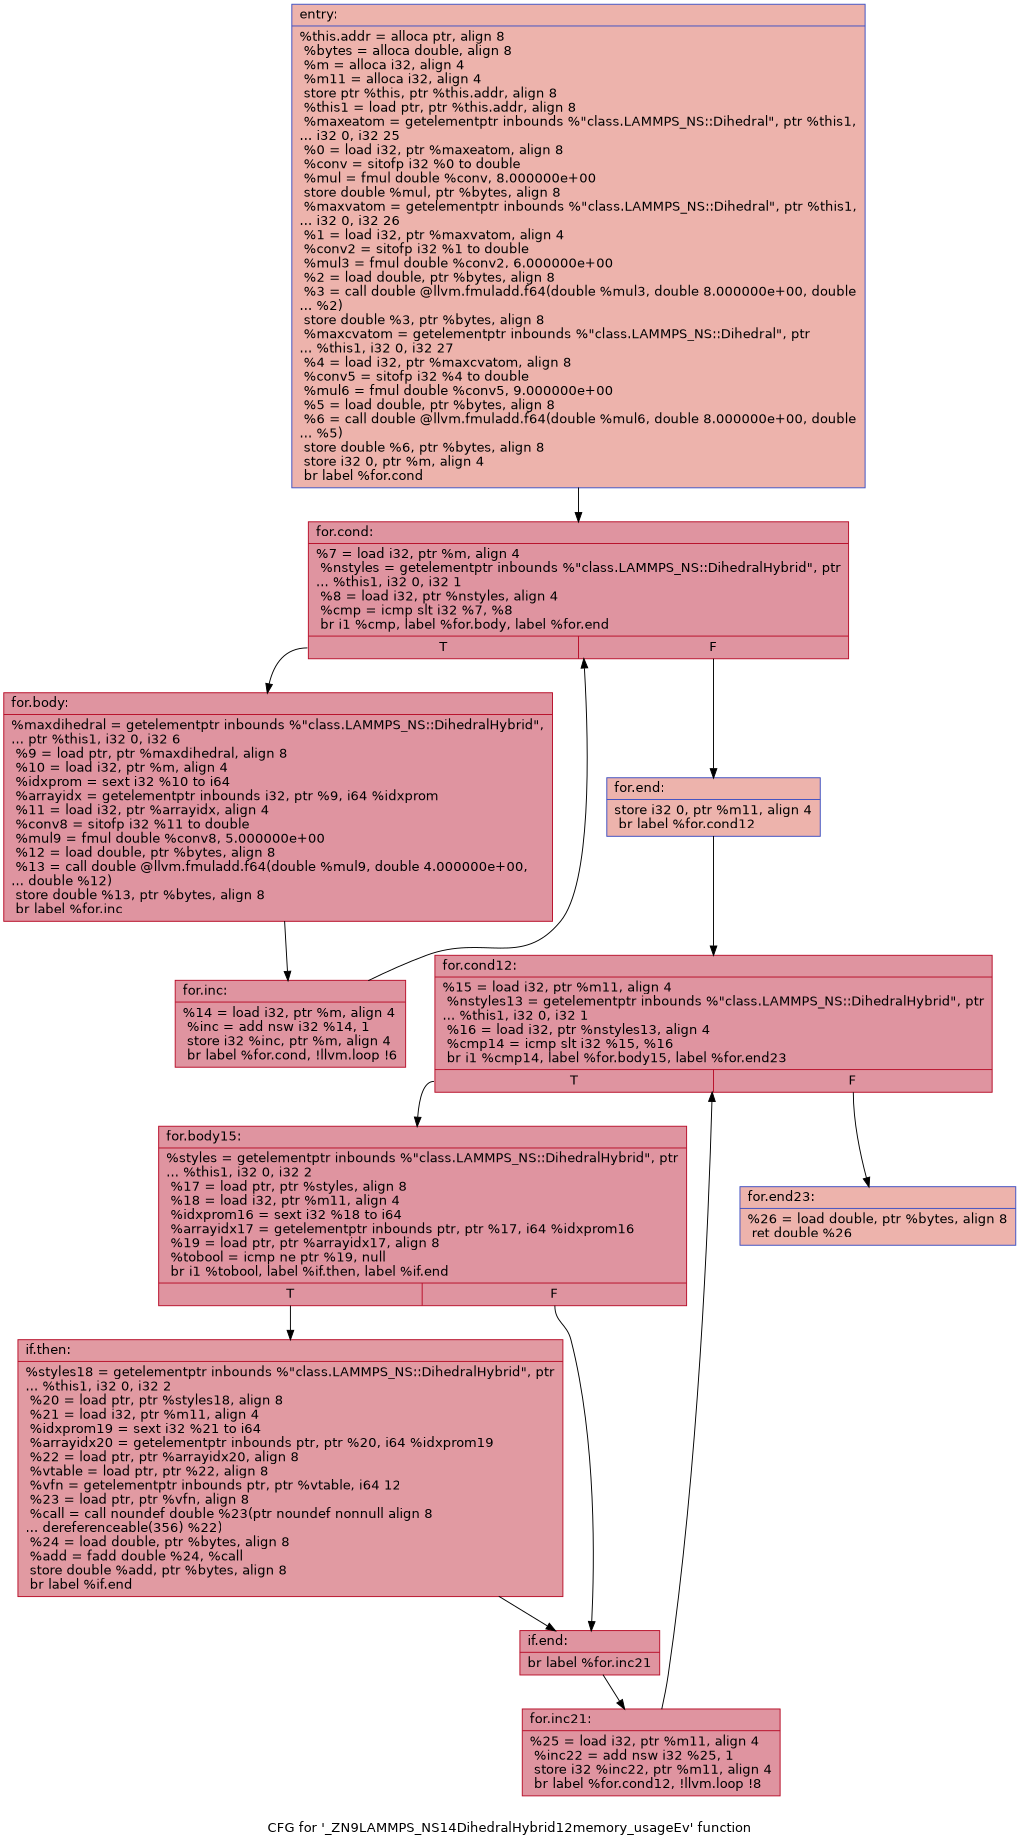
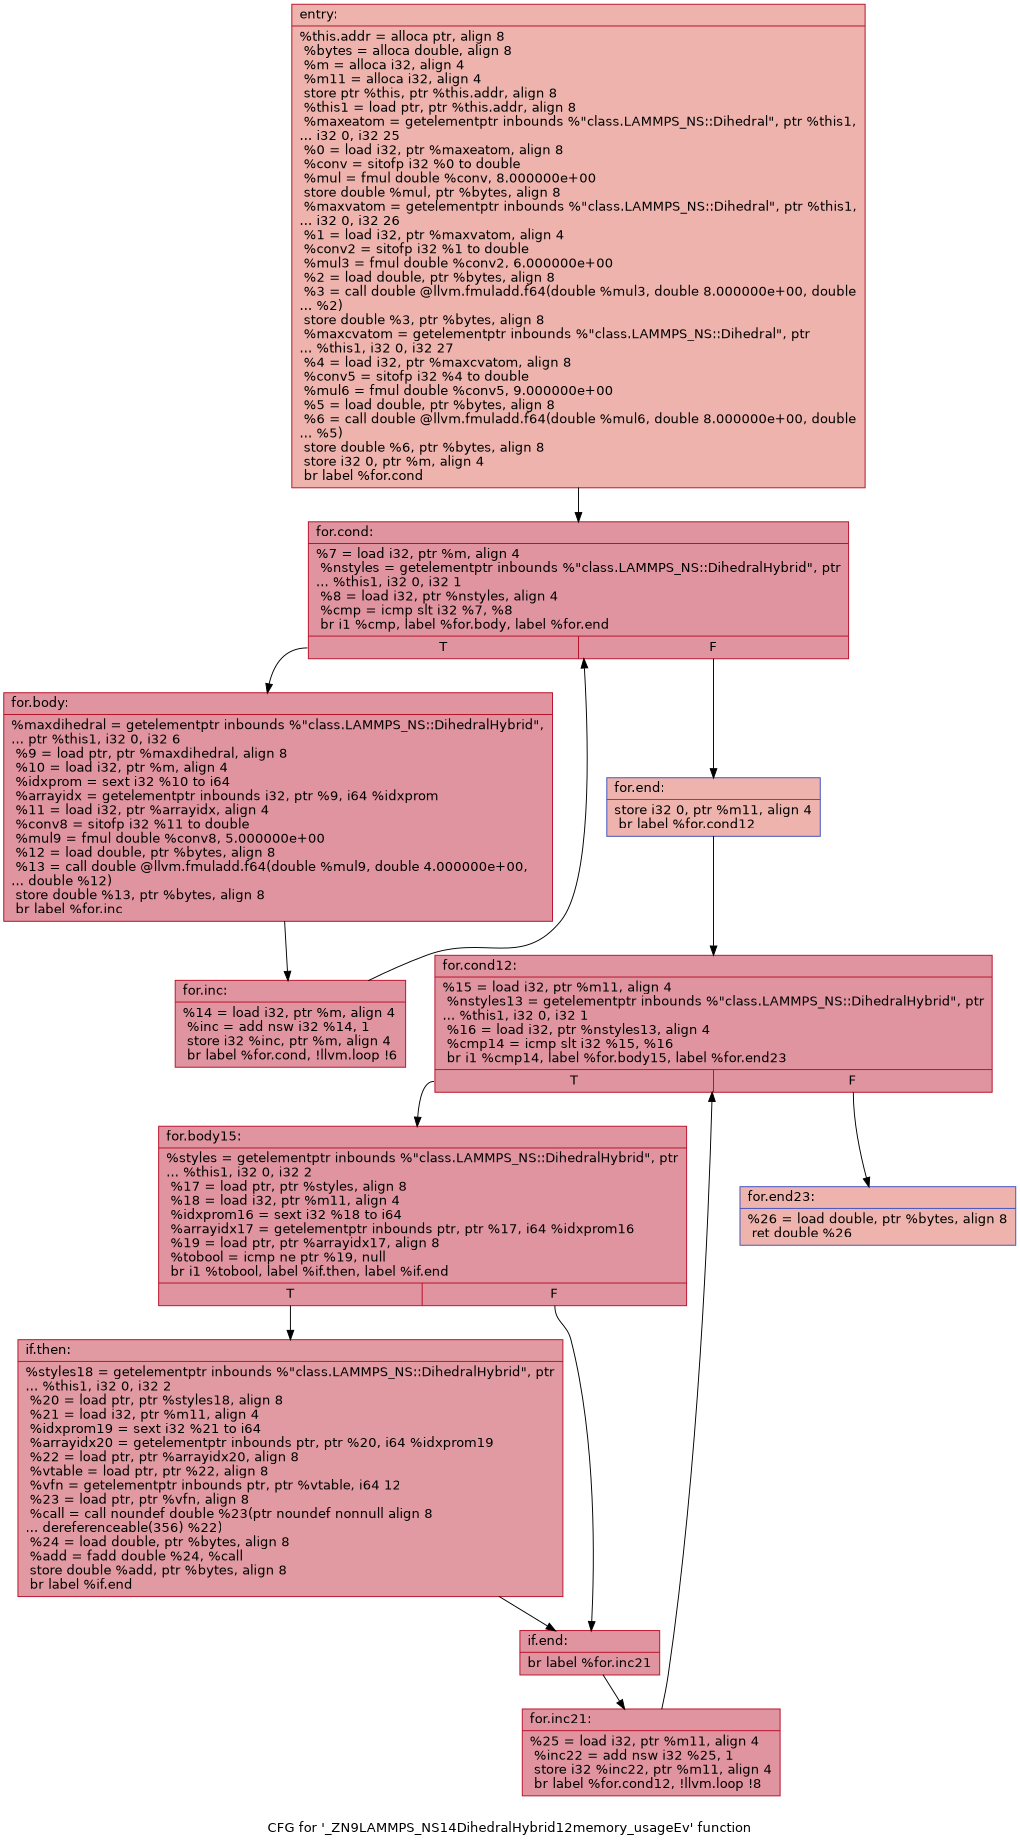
  digraph {
    label="CFG for '_ZN9LAMMPS_NS14DihedralHybrid12memory_usageEv' function"
    fontname="DejaVu Sans"
    node [color="#b70d28ff" fillcolor="#b70d2870" fontname="DejaVu Sans" shape=record style=filled]
    edge [fontname="DejaVu Sans"]
-   n1 [color="#3d50c3ff" fillcolor="#d6524470" label="{entry:\l|  %this.addr = alloca ptr, align 8\l  %bytes = alloca double, align 8\l  %m = alloca i32, align 4\l  %m11 = alloca i32, align 4\l  store ptr %this, ptr %this.addr, align 8\l  %this1 = load ptr, ptr %this.addr, align 8\l  %maxeatom = getelementptr inbounds %\"class.LAMMPS_NS::Dihedral\", ptr %this1,\l... i32 0, i32 25\l  %0 = load i32, ptr %maxeatom, align 8\l  %conv = sitofp i32 %0 to double\l  %mul = fmul double %conv, 8.000000e+00\l  store double %mul, ptr %bytes, align 8\l  %maxvatom = getelementptr inbounds %\"class.LAMMPS_NS::Dihedral\", ptr %this1,\l... i32 0, i32 26\l  %1 = load i32, ptr %maxvatom, align 4\l  %conv2 = sitofp i32 %1 to double\l  %mul3 = fmul double %conv2, 6.000000e+00\l  %2 = load double, ptr %bytes, align 8\l  %3 = call double @llvm.fmuladd.f64(double %mul3, double 8.000000e+00, double\l... %2)\l  store double %3, ptr %bytes, align 8\l  %maxcvatom = getelementptr inbounds %\"class.LAMMPS_NS::Dihedral\", ptr\l... %this1, i32 0, i32 27\l  %4 = load i32, ptr %maxcvatom, align 8\l  %conv5 = sitofp i32 %4 to double\l  %mul6 = fmul double %conv5, 9.000000e+00\l  %5 = load double, ptr %bytes, align 8\l  %6 = call double @llvm.fmuladd.f64(double %mul6, double 8.000000e+00, double\l... %5)\l  store double %6, ptr %bytes, align 8\l  store i32 0, ptr %m, align 4\l  br label %for.cond\l}"]
+   n1 [fillcolor="#d6524470" label="{entry:\l|  %this.addr = alloca ptr, align 8\l  %bytes = alloca double, align 8\l  %m = alloca i32, align 4\l  %m11 = alloca i32, align 4\l  store ptr %this, ptr %this.addr, align 8\l  %this1 = load ptr, ptr %this.addr, align 8\l  %maxeatom = getelementptr inbounds %\"class.LAMMPS_NS::Dihedral\", ptr %this1,\l... i32 0, i32 25\l  %0 = load i32, ptr %maxeatom, align 8\l  %conv = sitofp i32 %0 to double\l  %mul = fmul double %conv, 8.000000e+00\l  store double %mul, ptr %bytes, align 8\l  %maxvatom = getelementptr inbounds %\"class.LAMMPS_NS::Dihedral\", ptr %this1,\l... i32 0, i32 26\l  %1 = load i32, ptr %maxvatom, align 4\l  %conv2 = sitofp i32 %1 to double\l  %mul3 = fmul double %conv2, 6.000000e+00\l  %2 = load double, ptr %bytes, align 8\l  %3 = call double @llvm.fmuladd.f64(double %mul3, double 8.000000e+00, double\l... %2)\l  store double %3, ptr %bytes, align 8\l  %maxcvatom = getelementptr inbounds %\"class.LAMMPS_NS::Dihedral\", ptr\l... %this1, i32 0, i32 27\l  %4 = load i32, ptr %maxcvatom, align 8\l  %conv5 = sitofp i32 %4 to double\l  %mul6 = fmul double %conv5, 9.000000e+00\l  %5 = load double, ptr %bytes, align 8\l  %6 = call double @llvm.fmuladd.f64(double %mul6, double 8.000000e+00, double\l... %5)\l  store double %6, ptr %bytes, align 8\l  store i32 0, ptr %m, align 4\l  br label %for.cond\l}"]
    n2 [label="{for.cond:\l|  %7 = load i32, ptr %m, align 4\l  %nstyles = getelementptr inbounds %\"class.LAMMPS_NS::DihedralHybrid\", ptr\l... %this1, i32 0, i32 1\l  %8 = load i32, ptr %nstyles, align 4\l  %cmp = icmp slt i32 %7, %8\l  br i1 %cmp, label %for.body, label %for.end\l|{<s0>T|<s1>F}}"]
    n3 [label="{for.body:\l|  %maxdihedral = getelementptr inbounds %\"class.LAMMPS_NS::DihedralHybrid\",\l... ptr %this1, i32 0, i32 6\l  %9 = load ptr, ptr %maxdihedral, align 8\l  %10 = load i32, ptr %m, align 4\l  %idxprom = sext i32 %10 to i64\l  %arrayidx = getelementptr inbounds i32, ptr %9, i64 %idxprom\l  %11 = load i32, ptr %arrayidx, align 4\l  %conv8 = sitofp i32 %11 to double\l  %mul9 = fmul double %conv8, 5.000000e+00\l  %12 = load double, ptr %bytes, align 8\l  %13 = call double @llvm.fmuladd.f64(double %mul9, double 4.000000e+00,\l... double %12)\l  store double %13, ptr %bytes, align 8\l  br label %for.inc\l}"]
    n4 [color="#3d50c3ff" fillcolor="#d6524470" label="{for.end:\l|  store i32 0, ptr %m11, align 4\l  br label %for.cond12\l}"]
    n5 [label="{for.inc:\l|  %14 = load i32, ptr %m, align 4\l  %inc = add nsw i32 %14, 1\l  store i32 %inc, ptr %m, align 4\l  br label %for.cond, !llvm.loop !6\l}"]
    n6 [label="{for.cond12:\l|  %15 = load i32, ptr %m11, align 4\l  %nstyles13 = getelementptr inbounds %\"class.LAMMPS_NS::DihedralHybrid\", ptr\l... %this1, i32 0, i32 1\l  %16 = load i32, ptr %nstyles13, align 4\l  %cmp14 = icmp slt i32 %15, %16\l  br i1 %cmp14, label %for.body15, label %for.end23\l|{<s0>T|<s1>F}}"]
    n7 [label="{for.body15:\l|  %styles = getelementptr inbounds %\"class.LAMMPS_NS::DihedralHybrid\", ptr\l... %this1, i32 0, i32 2\l  %17 = load ptr, ptr %styles, align 8\l  %18 = load i32, ptr %m11, align 4\l  %idxprom16 = sext i32 %18 to i64\l  %arrayidx17 = getelementptr inbounds ptr, ptr %17, i64 %idxprom16\l  %19 = load ptr, ptr %arrayidx17, align 8\l  %tobool = icmp ne ptr %19, null\l  br i1 %tobool, label %if.then, label %if.end\l|{<s0>T|<s1>F}}"]
    n8 [color="#3d50c3ff" fillcolor="#d6524470" label="{for.end23:\l|  %26 = load double, ptr %bytes, align 8\l  ret double %26\l}"]
    n9 [fillcolor="#bb1b2c70" label="{if.then:\l|  %styles18 = getelementptr inbounds %\"class.LAMMPS_NS::DihedralHybrid\", ptr\l... %this1, i32 0, i32 2\l  %20 = load ptr, ptr %styles18, align 8\l  %21 = load i32, ptr %m11, align 4\l  %idxprom19 = sext i32 %21 to i64\l  %arrayidx20 = getelementptr inbounds ptr, ptr %20, i64 %idxprom19\l  %22 = load ptr, ptr %arrayidx20, align 8\l  %vtable = load ptr, ptr %22, align 8\l  %vfn = getelementptr inbounds ptr, ptr %vtable, i64 12\l  %23 = load ptr, ptr %vfn, align 8\l  %call = call noundef double %23(ptr noundef nonnull align 8\l... dereferenceable(356) %22)\l  %24 = load double, ptr %bytes, align 8\l  %add = fadd double %24, %call\l  store double %add, ptr %bytes, align 8\l  br label %if.end\l}"]
    n10 [label="{if.end:\l|  br label %for.inc21\l}"]
    n11 [label="{for.inc21:\l|  %25 = load i32, ptr %m11, align 4\l  %inc22 = add nsw i32 %25, 1\l  store i32 %inc22, ptr %m11, align 4\l  br label %for.cond12, !llvm.loop !8\l}"]
    n1 -> n2
    n2 -> n3 [tailport=s0]
    n2 -> n4 [tailport=s1]
    n3 -> n5
    n4 -> n6
    n5 -> n2
    n6 -> n7 [tailport=s0]
    n6 -> n8 [tailport=s1]
    n7 -> n9 [tailport=s0]
    n7 -> n10 [tailport=s1]
    n9 -> n10
    n10 -> n11
    n11 -> n6
  }
